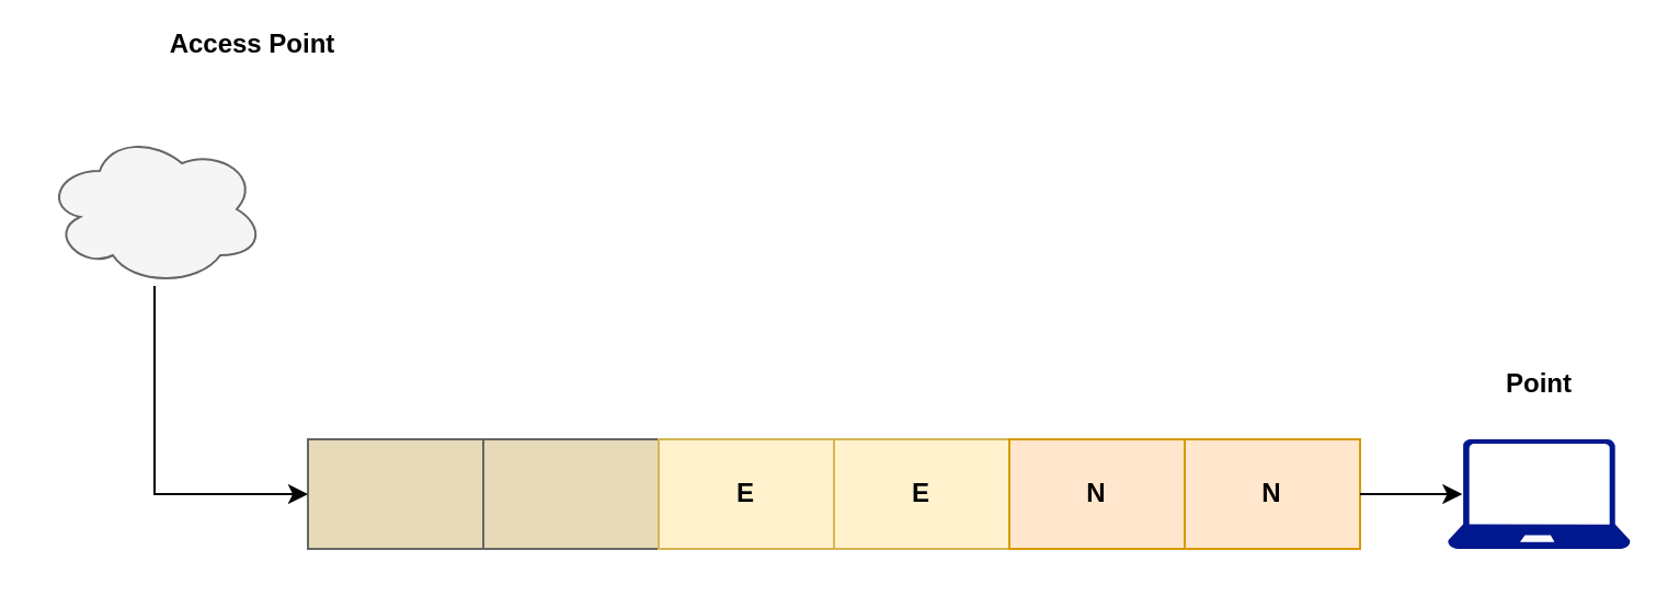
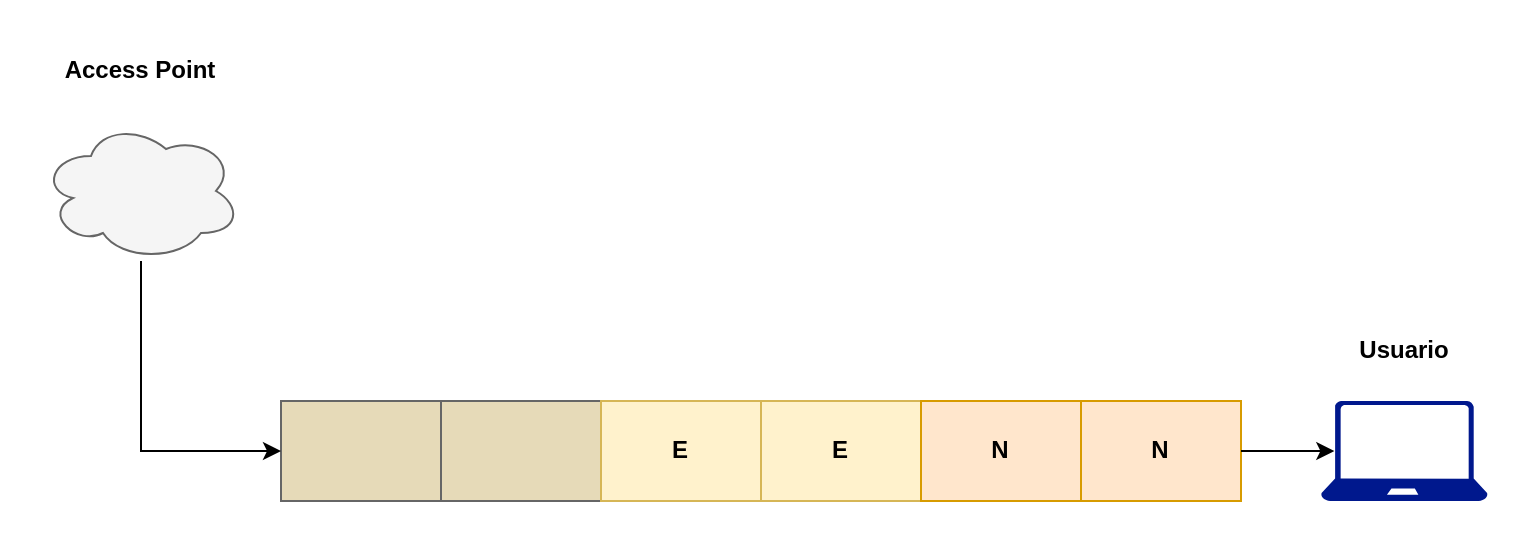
  <mxCell id="0" />
  <mxCell id="1" parent="0" />
  <mxCell id="2" value="" style="rounded=0;whiteSpace=wrap;html=1;fillColor=#e6dab8;fontColor=#333333;strokeColor=#666666;" vertex="1" parent="1"><mxGeometry x="140" y="200" width="80" height="50" as="geometry" /></mxCell>
  <mxCell id="3" value="" style="rounded=0;whiteSpace=wrap;html=1;fillColor=#E6DAB8;strokeColor=#666666;" vertex="1" parent="1"><mxGeometry x="220" y="200" width="80" height="50" as="geometry" /></mxCell>
  <mxCell id="4" value="&lt;b&gt;E&lt;/b&gt;" style="rounded=0;whiteSpace=wrap;html=1;fillColor=#fff2cc;strokeColor=#d6b656;" vertex="1" parent="1"><mxGeometry x="300" y="200" width="80" height="50" as="geometry" /></mxCell>
  <mxCell id="5" value="&lt;b&gt;E&lt;/b&gt;" style="rounded=0;whiteSpace=wrap;html=1;fillColor=#fff2cc;strokeColor=#d6b656;" vertex="1" parent="1"><mxGeometry x="380" y="200" width="80" height="50" as="geometry" /></mxCell>
  <mxCell id="6" value="&lt;b&gt;N&lt;/b&gt;" style="rounded=0;whiteSpace=wrap;html=1;fillColor=#ffe6cc;strokeColor=#d79b00;" vertex="1" parent="1"><mxGeometry x="460" y="200" width="80" height="50" as="geometry" /></mxCell>
  <mxCell id="7" value="&lt;b&gt;N&lt;/b&gt;" style="rounded=0;whiteSpace=wrap;html=1;fillColor=#ffe6cc;strokeColor=#d79b00;" vertex="1" parent="1"><mxGeometry x="540" y="200" width="80" height="50" as="geometry" /></mxCell>
  <mxCell id="8" value="" style="sketch=0;aspect=fixed;pointerEvents=1;shadow=0;dashed=0;html=1;strokeColor=none;labelPosition=center;verticalLabelPosition=bottom;verticalAlign=top;align=center;fillColor=#00188D;shape=mxgraph.azure.laptop" vertex="1" parent="1"><mxGeometry x="660" y="200" width="83.33" height="50" as="geometry" /></mxCell>
  <mxCell id="9" style="edgeStyle=orthogonalEdgeStyle;rounded=0;orthogonalLoop=1;jettySize=auto;html=1;entryX=0;entryY=0.5;entryDx=0;entryDy=0;exitX=0.5;exitY=1;exitDx=0;exitDy=0;exitPerimeter=0;" edge="1" parent="1" source="10" target="2"><mxGeometry relative="1" as="geometry" /></mxCell>
  <mxCell id="10" value="" style="ellipse;shape=cloud;whiteSpace=wrap;html=1;fillColor=#f5f5f5;fontColor=#333333;strokeColor=#666666;" vertex="1" parent="1"><mxGeometry y="60" width="100" height="70" as="geometry" x="20" /></mxCell>
  <mxCell id="11" style="edgeStyle=orthogonalEdgeStyle;rounded=0;orthogonalLoop=1;jettySize=auto;html=1;entryX=0.08;entryY=0.5;entryDx=0;entryDy=0;entryPerimeter=0;" edge="1" parent="1" source="7" target="8"><mxGeometry relative="1" as="geometry" /></mxCell>
- <mxCell id="12" value="&lt;b&gt;Access Point&lt;/b&gt;" style="text;html=1;align=center;verticalAlign=middle;whiteSpace=wrap;rounded=0;" vertex="1" parent="1"><mxGeometry x="75" y="5" width="80" height="30" as="geometry" /></mxCell>
- <mxCell id="13" value="&lt;b&gt;Point&lt;/b&gt;" style="text;html=1;align=center;verticalAlign=middle;whiteSpace=wrap;rounded=0;" vertex="1" parent="1"><mxGeometry x="661.67" y="160" width="80" height="30" as="geometry" /></mxCell>
+ <mxCell id="12" value="&lt;b&gt;Access Point&lt;/b&gt;" style="text;html=1;align=center;verticalAlign=middle;whiteSpace=wrap;rounded=0;" vertex="1" parent="1"><mxGeometry x="30" y="20" width="80" height="30" as="geometry" /></mxCell>
+ <mxCell id="13" value="&lt;b&gt;Usuario&lt;/b&gt;" style="text;html=1;align=center;verticalAlign=middle;whiteSpace=wrap;rounded=0;" vertex="1" parent="1"><mxGeometry x="661.67" y="160" width="80" height="30" as="geometry" /></mxCell>
